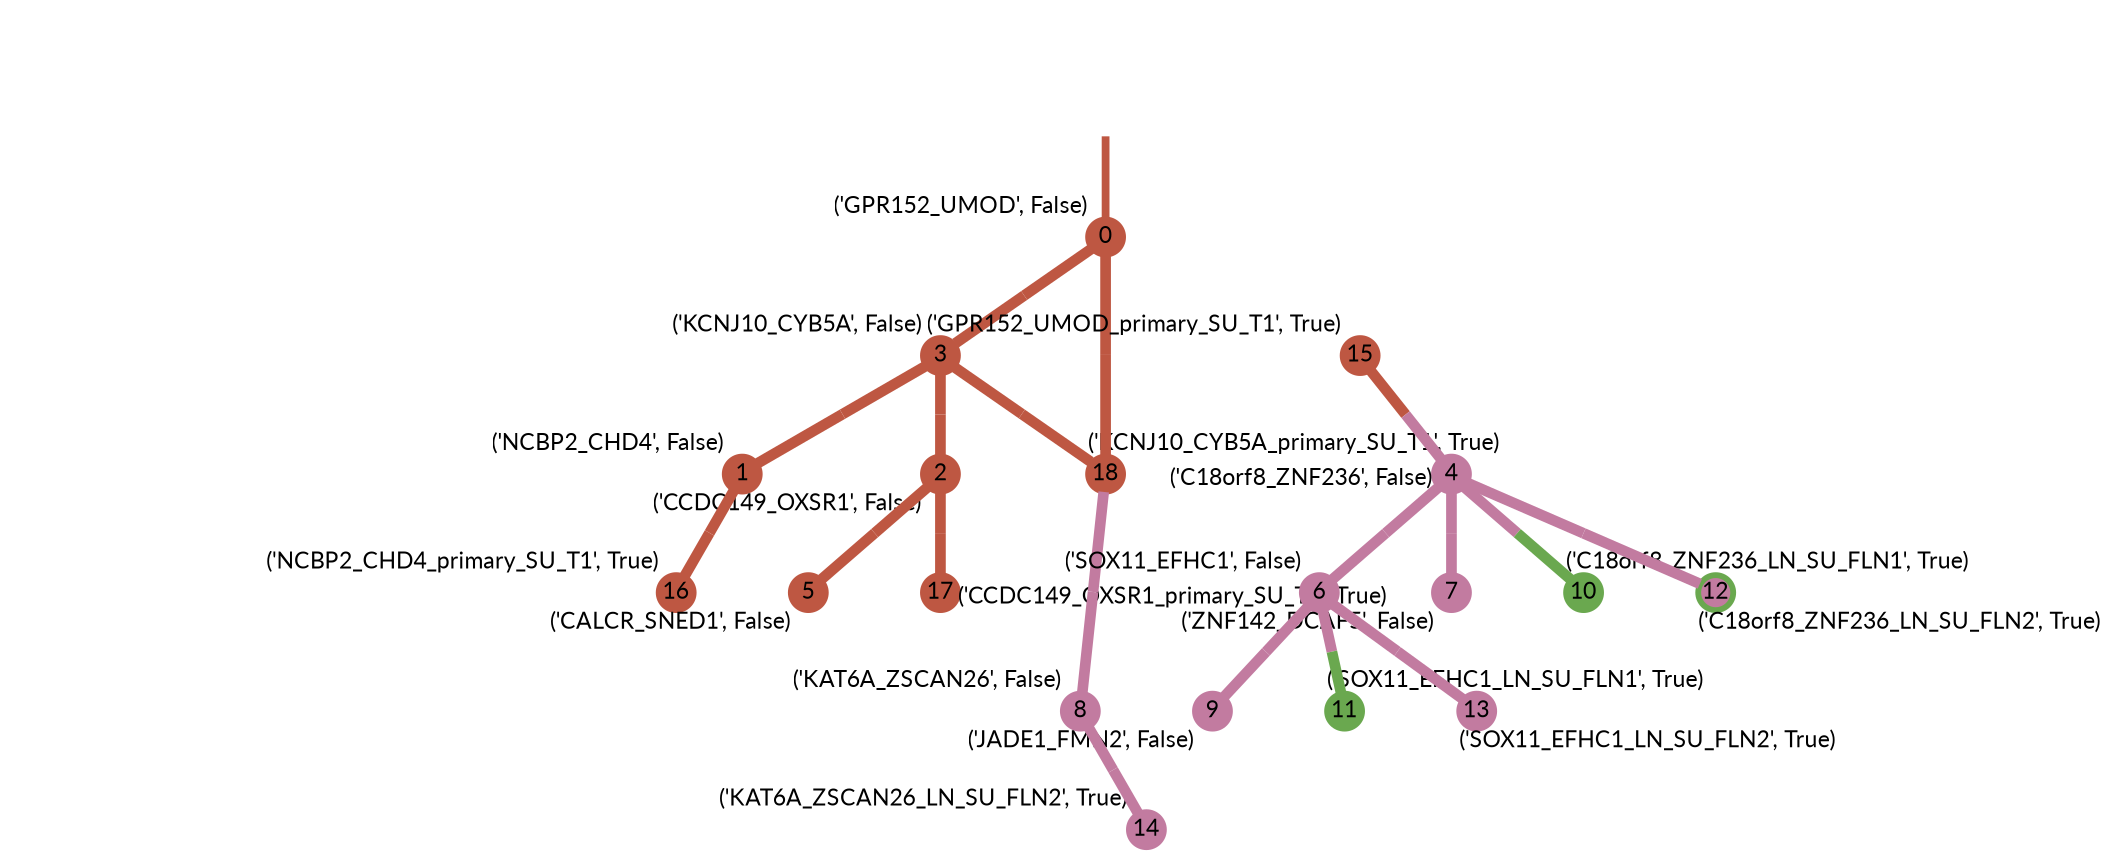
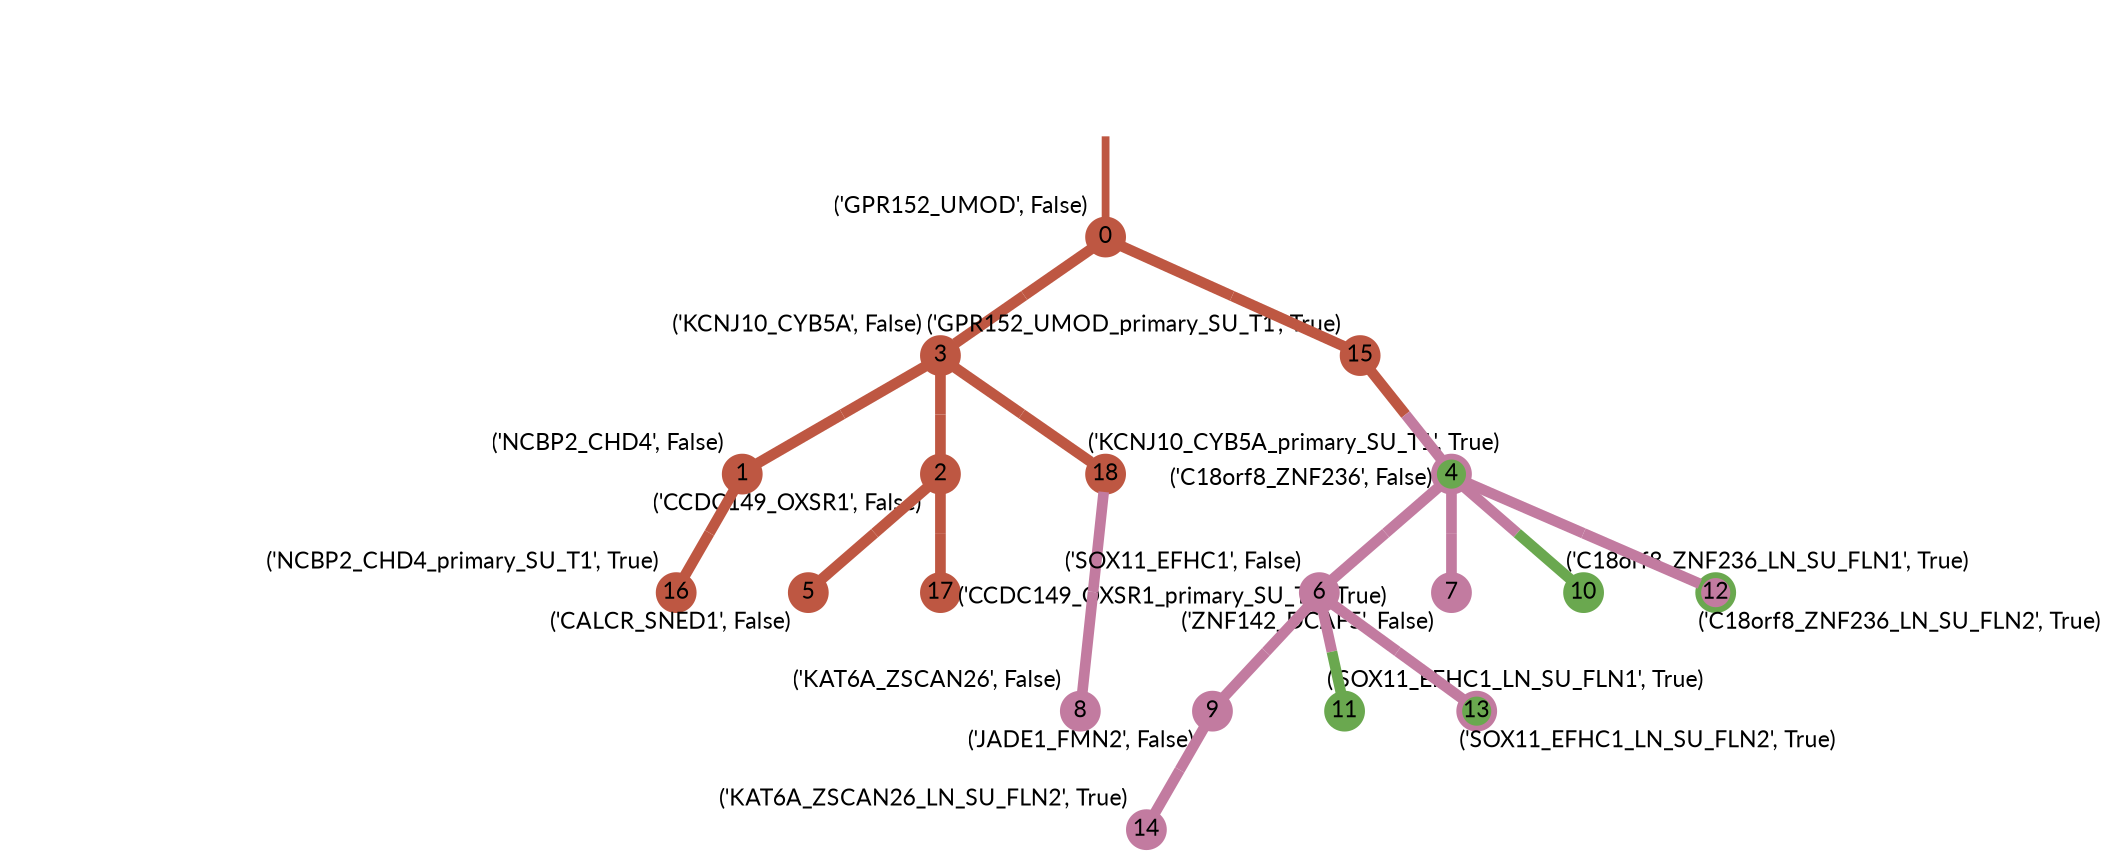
  strict digraph {
    forcelabels=true
    nodesep=0.7
    rankdir=TB
    ranksep=0.6
    splines=false
    node [color="#be5742ff" fillcolor="#be5742ff" fixedsize=true fontname=Lato fontsize="12pt" penwidth=3 shape=circle style=filled xlabel="('GPR152_UMOD', False)"]
    edge [arrowsize=0 color="#be5742ff;0.5:#be5742ff" minlen=1.01262629032135 penwidth=5.5 style=solid]
    0 [height=0.25]
    3 [height=0.25 xlabel="('KCNJ10_CYB5A', False)"]
    15 [height=0.25 xlabel="('GPR152_UMOD_primary_SU_T1', True)"]
    1 [height=0.25 xlabel="('NCBP2_CHD4', False)"]
    2 [height=0.25 xlabel="('CCDC149_OXSR1', False)"]
    18 [height=0.25 xlabel="('KCNJ10_CYB5A_primary_SU_T1', True)"]
-   4 [color="#c27ba0ff" fillcolor="#c27ba0ff" height=0.25 xlabel="('C18orf8_ZNF236', False)"]
+   4 [color="#c27ba0ff" fillcolor="#6aa84fff" height=0.25 xlabel="('C18orf8_ZNF236', False)"]
    6 [color="#c27ba0ff" fillcolor="#c27ba0ff" height=0.25 xlabel="('SOX11_EFHC1', False)"]
    7 [color="#c27ba0ff" fillcolor="#c27ba0ff" height=0.25 xlabel="('ZNF142_DCAF5', False)"]
    10 [color="#6aa84fff" fillcolor="#6aa84fff" height=0.25 xlabel="('C18orf8_ZNF236_LN_SU_FLN1', True)"]
    12 [color="#6aa84fff" fillcolor="#c27ba0ff" height=0.25 xlabel="('C18orf8_ZNF236_LN_SU_FLN2', True)"]
    16 [height=0.25 xlabel="('NCBP2_CHD4_primary_SU_T1', True)"]
    5 [height=0.25 xlabel="('CALCR_SNED1', False)"]
    17 [height=0.25 xlabel="('CCDC149_OXSR1_primary_SU_T1', True)"]
    8 [color="#c27ba0ff" fillcolor="#c27ba0ff" height=0.25 xlabel="('KAT6A_ZSCAN26', False)"]
    9 [color="#c27ba0ff" fillcolor="#c27ba0ff" height=0.25 xlabel="('JADE1_FMN2', False)"]
    11 [color="#6aa84fff" fillcolor="#6aa84fff" height=0.25 xlabel="('SOX11_EFHC1_LN_SU_FLN1', True)"]
-   13 [color="#c27ba0ff" fillcolor="#c27ba0ff" height=0.25 xlabel="('SOX11_EFHC1_LN_SU_FLN2', True)"]
+   13 [color="#c27ba0ff" fillcolor="#6aa84fff" height=0.25 xlabel="('SOX11_EFHC1_LN_SU_FLN2', True)"]
    14 [color="#c27ba0ff" fillcolor="#c27ba0ff" height=0.25 xlabel="('KAT6A_ZSCAN26_LN_SU_FLN2', True)"]
    normal [style=invis color="" fillcolor="" fixedsize="" fontname="" fontsize="" shape=""]
    0 -> 3 [minlen=1.0]
-   0 -> 18
+   0 -> 15
    3 -> 1 [minlen=1.0]
    3 -> 2 [minlen=1.2929292917251587]
    3 -> 18
    15 -> 4 [color="#be5742ff;0.5:#c27ba0ff" minlen=1.0]
    1 -> 16
    2 -> 5 [minlen=1.045454502105713]
    2 -> 17
    18 -> 8 [color="#c27ba0ff;0.5:#c27ba0ff" minlen=1.0404040813446045]
    4 -> 6 [color="#c27ba0ff;0.5:#c27ba0ff" minlen=1.045454502105713]
    4 -> 7 [color="#c27ba0ff;0.5:#c27ba0ff" minlen=1.045454502105713]
    4 -> 10 [color="#c27ba0ff;0.5:#6aa84fff"]
    4 -> 12 [color="#c27ba0ff;0.5:#c27ba0ff"]
    6 -> 9 [color="#c27ba0ff;0.5:#c27ba0ff" minlen=1.0252525806427002]
    6 -> 11 [color="#c27ba0ff;0.5:#6aa84fff"]
    6 -> 13 [color="#c27ba0ff;0.5:#c27ba0ff"]
-   8 -> 14 [color="#c27ba0ff;0.5:#c27ba0ff"]
+   9 -> 14 [color="#c27ba0ff;0.5:#c27ba0ff"]
    normal -> 0 [color="#be5742ff" penwidth=4 minlen=""]
  }
